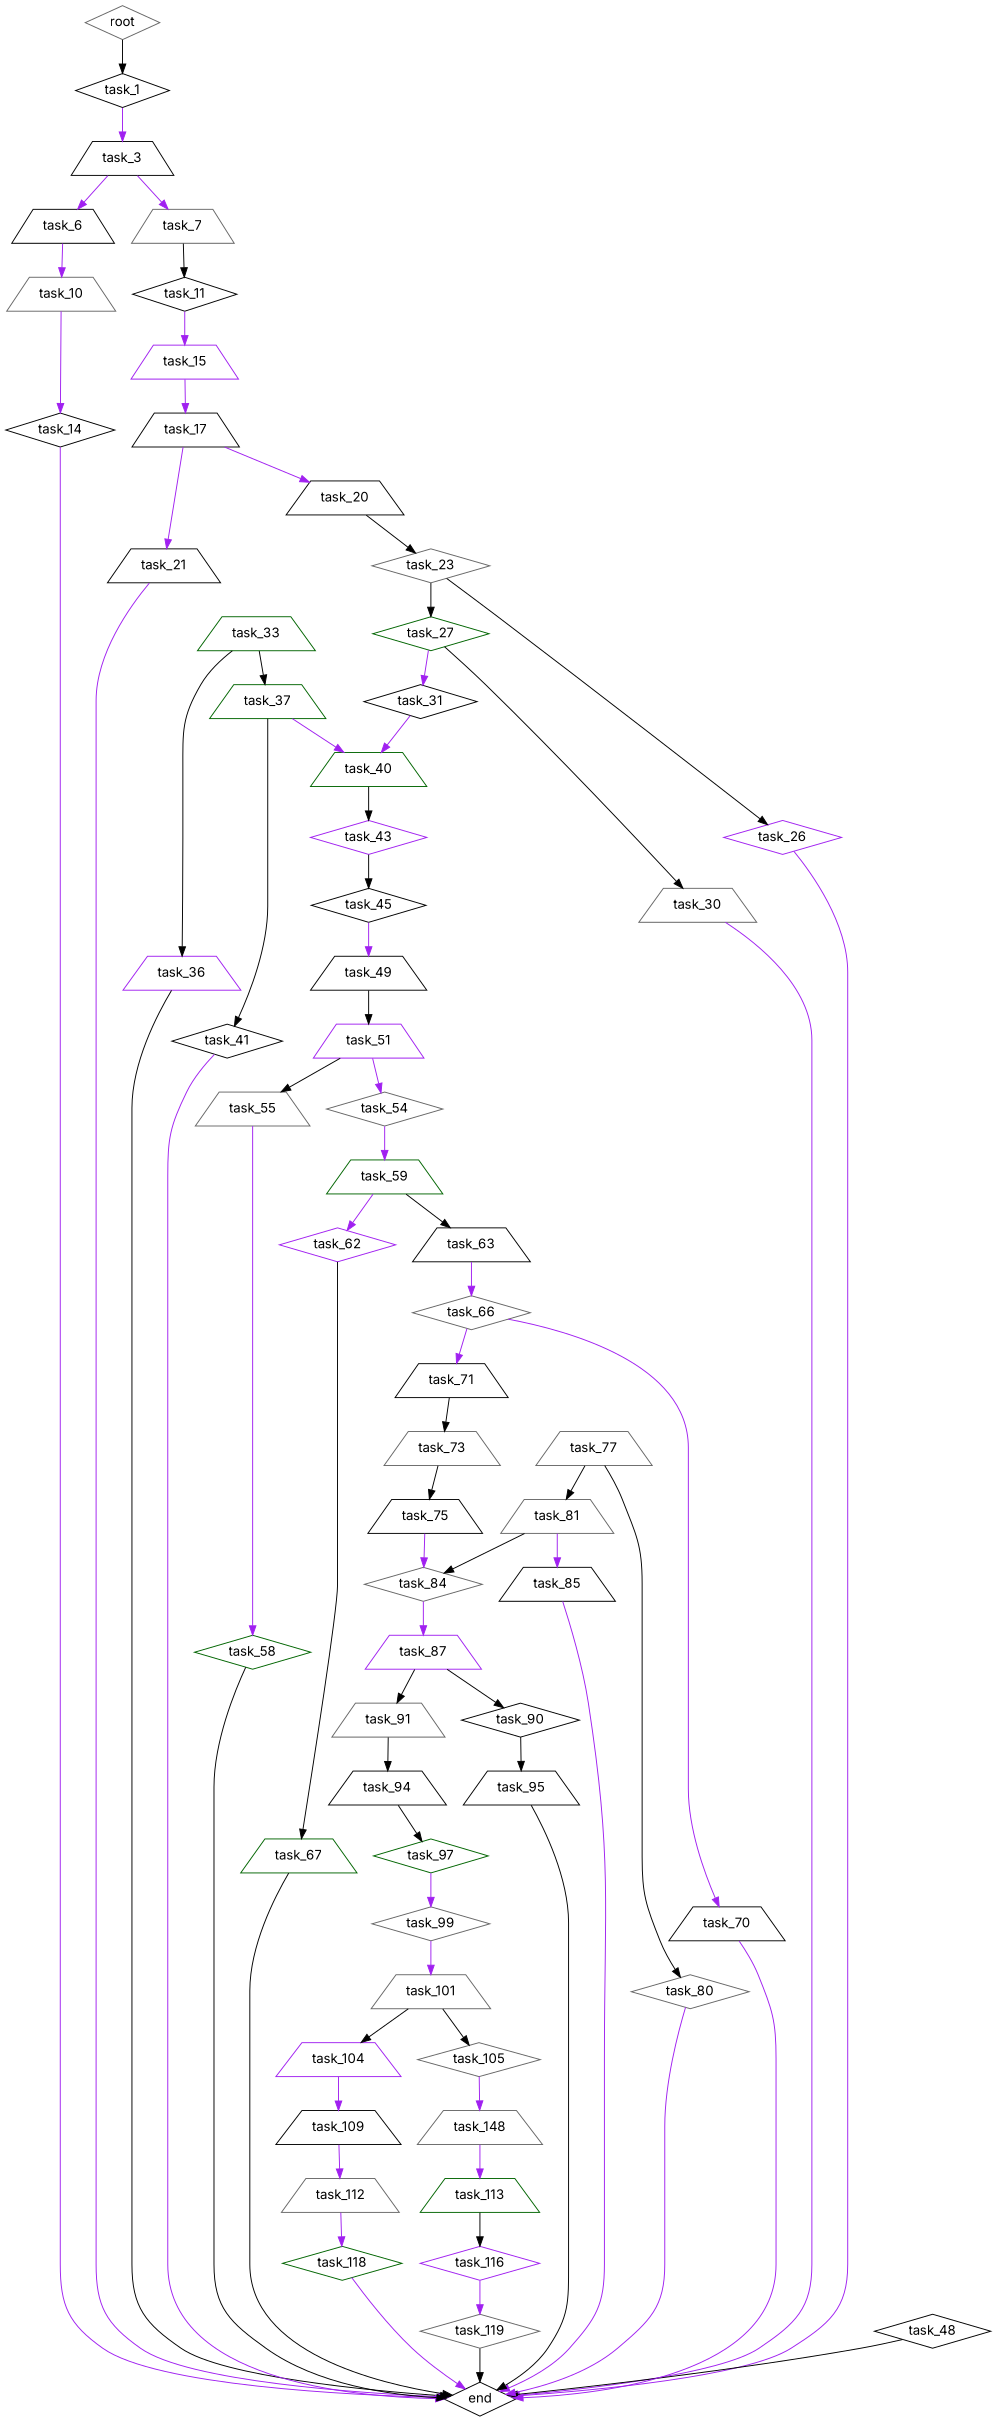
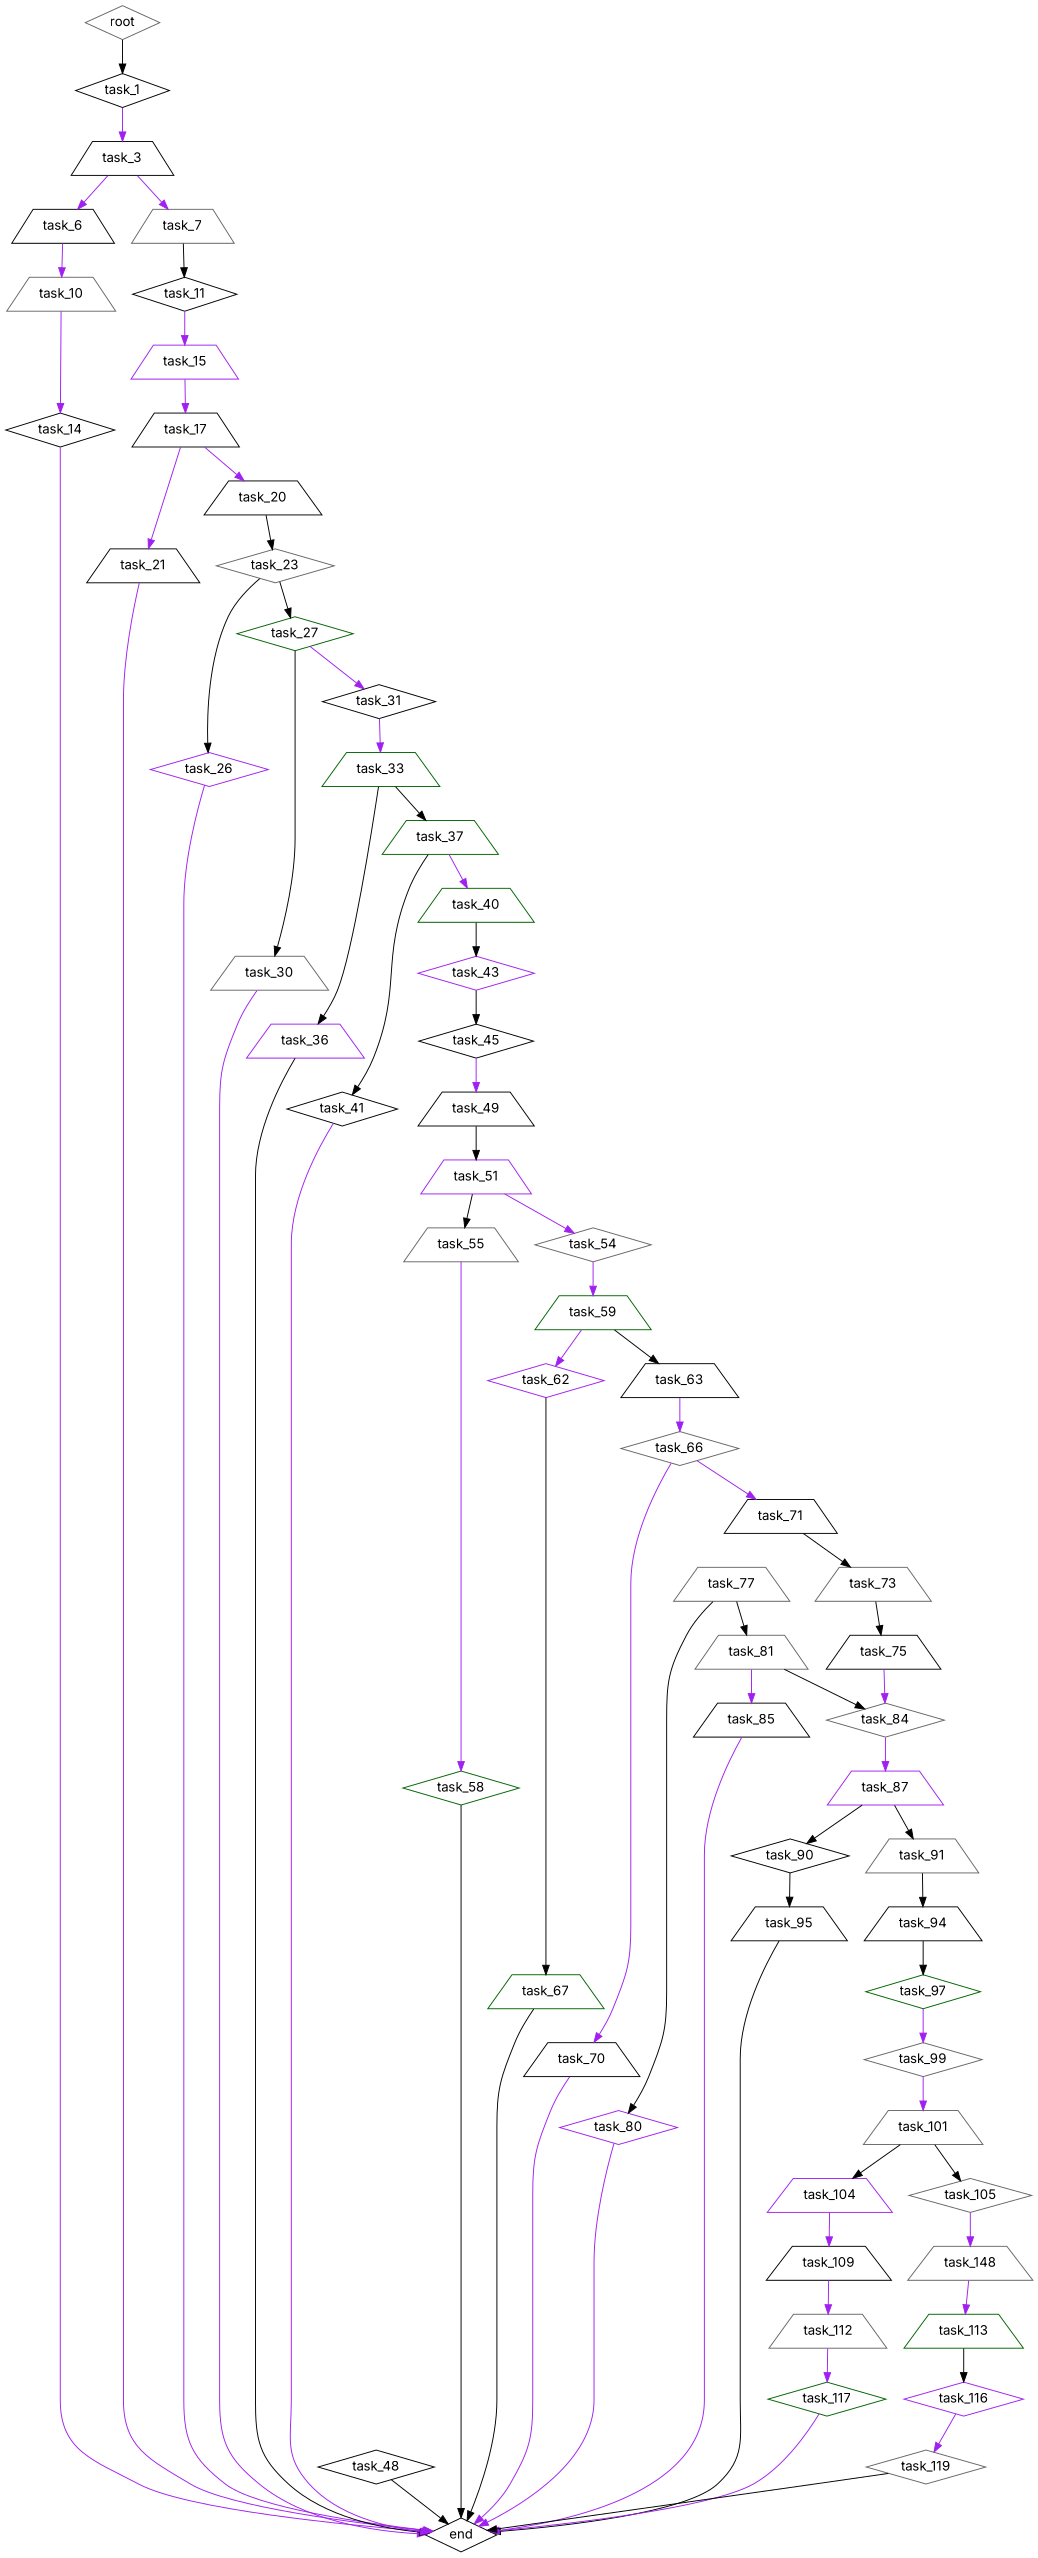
  digraph {
    fontname=Inter
    node [color=black fontname=Inter shape=trapezium]
    edge [color=purple fontname=Inter]
    root [color=gray40 shape=diamond]
    task_1 [shape=diamond]
    task_3
    task_6
    task_7 [color=gray40]
    task_10 [color=gray40]
    task_11 [shape=diamond]
    task_14 [shape=diamond]
    task_15 [color=purple]
    end [shape=diamond]
    task_17
    task_20
    task_21
    task_23 [color=gray40 shape=diamond]
    task_26 [color=purple shape=diamond]
    task_27 [color=darkgreen shape=diamond]
    task_30 [color=gray40]
    task_31 [shape=diamond]
    task_33 [color=darkgreen]
    task_36 [color=purple]
    task_37 [color=darkgreen]
    task_40 [color=darkgreen]
    task_41 [shape=diamond]
    task_43 [color=purple shape=diamond]
    task_45 [shape=diamond]
    task_49
    task_48 [shape=diamond]
    task_51 [color=purple]
    task_54 [color=gray40 shape=diamond]
    task_55 [color=gray40]
    task_59 [color=darkgreen]
    task_58 [color=darkgreen shape=diamond]
    task_62 [color=purple shape=diamond]
    task_63
    task_67 [color=darkgreen]
    task_66 [color=gray40 shape=diamond]
    task_70
    task_71
    task_73 [color=gray40]
    task_75
    task_84 [color=gray40 shape=diamond]
    task_77 [color=gray40]
-   task_80 [color=gray40 shape=diamond]
+   task_80 [color=purple shape=diamond]
    task_81 [color=gray40]
    task_85
    task_87 [color=purple]
    task_90 [shape=diamond]
    task_91 [color=gray40]
    task_95
    task_94
    task_97 [color=darkgreen shape=diamond]
    task_99 [color=gray40 shape=diamond]
    task_101 [color=gray40]
    task_104 [color=purple]
    task_105 [color=gray40 shape=diamond]
    task_109
    n57 [color=gray40 label=task_148]
    task_112 [color=gray40]
    task_113 [color=darkgreen]
-   task_117 [color=darkgreen shape=diamond label=task_118]
+   task_117 [color=darkgreen shape=diamond]
    task_116 [color=purple shape=diamond]
    task_119 [color=gray40 shape=diamond]
    root -> task_1 [color=black]
    task_1 -> task_3
    task_3 -> task_6
    task_3 -> task_7
    task_6 -> task_10
    task_7 -> task_11 [color=black]
    task_10 -> task_14
    task_11 -> task_15
    task_14 -> end
    task_15 -> task_17
    task_17 -> task_20
    task_17 -> task_21
    task_20 -> task_23 [color=black]
    task_21 -> end
    task_23 -> task_26 [color=black]
    task_23 -> task_27 [color=black]
    task_26 -> end
    task_27 -> task_30 [color=black]
    task_27 -> task_31
    task_30 -> end
-   task_31 -> task_40
+   task_31 -> task_33
    task_33 -> task_36 [color=black]
    task_33 -> task_37 [color=black]
    task_36 -> end [color=black]
    task_37 -> task_40
    task_37 -> task_41 [color=black]
    task_40 -> task_43 [color=black]
    task_41 -> end
    task_43 -> task_45 [color=black]
    task_45 -> task_49
    task_49 -> task_51 [color=black]
    task_48 -> end [color=black]
    task_51 -> task_54
    task_51 -> task_55 [color=black]
    task_54 -> task_59
    task_55 -> task_58
    task_59 -> task_62
    task_59 -> task_63 [color=black]
    task_58 -> end [color=black]
    task_62 -> task_67 [color=black]
    task_63 -> task_66
    task_67 -> end [color=black]
    task_66 -> task_70
    task_66 -> task_71
    task_70 -> end
    task_71 -> task_73 [color=black]
    task_73 -> task_75 [color=black]
    task_75 -> task_84
    task_84 -> task_87
    task_77 -> task_80 [color=black]
    task_77 -> task_81 [color=black]
    task_80 -> end
    task_81 -> task_84 [color=black]
    task_81 -> task_85
    task_85 -> end
    task_87 -> task_90 [color=black]
    task_87 -> task_91 [color=black]
    task_90 -> task_95 [color=black]
    task_91 -> task_94 [color=black]
    task_95 -> end [color=black]
    task_94 -> task_97 [color=black]
    task_97 -> task_99
    task_99 -> task_101
    task_101 -> task_104 [color=black]
    task_101 -> task_105 [color=black]
    task_104 -> task_109
    task_105 -> n57
    task_109 -> task_112
    n57 -> task_113
    task_112 -> task_117
    task_113 -> task_116 [color=black]
    task_117 -> end
    task_116 -> task_119
    task_119 -> end [color=black]
  }
